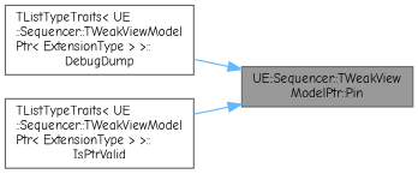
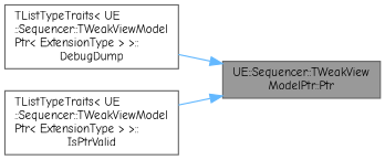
  digraph {
    rankdir=RL
    fontname="Comic Neue"
    node [color=grey40 fillcolor=white fontname="Comic Neue" fontsize=10 shape=box style=filled]
    edge [color=steelblue1 dir=back fontname="Comic Neue" fontsize=10 labelfontname=Helvetica labelfontsize=10 style=solid]
-   n1 [color=gray40 fillcolor=grey60 fontcolor=black height=0.2 label="UE::Sequencer::TWeakView\lModelPtr::Pin" width=0.4]
+   n1 [color=gray40 fillcolor=grey60 fontcolor=black height=0.2 label="UE::Sequencer::TWeakView\lModelPtr::Ptr" width=0.4]
    n2 [height=0.2 label="TListTypeTraits\< UE\l::Sequencer::TWeakViewModel\lPtr\< ExtensionType \> \>::\lDebugDump" width=0.4]
    n3 [height=0.2 label="TListTypeTraits\< UE\l::Sequencer::TWeakViewModel\lPtr\< ExtensionType \> \>::\lIsPtrValid" width=0.4]
    n1 -> n2
    n1 -> n3
  }
